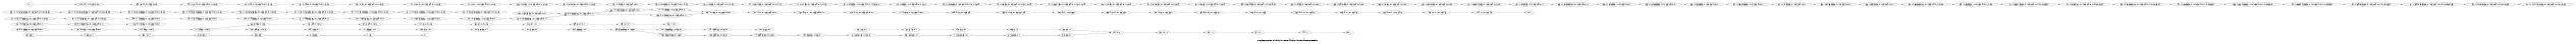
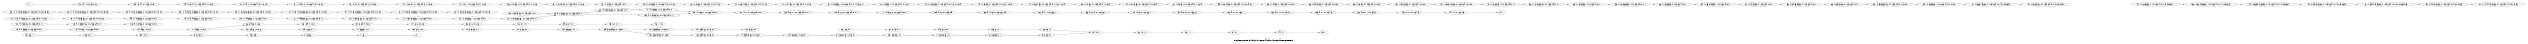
  digraph {
    label="Tree-decomposition of width 6 for register allocator (function _atomQueueDelete)"
    rankdir=LR
    n1 [label="0 | : "]
    n2 [label="1 | 66 : "]
    n3 [label="2 | 65 66 : "]
    n4 [label="3 | 64 65 : 1 "]
    n5 [label="133 | 65 : "]
    n6 [label="4 | 63 64 : 1 "]
    n7 [label="132 | 64 : 1 "]
    n8 [label="5 | 3 63 : 0 1 "]
    n9 [label="124 | 2 : 0 "]
    n10 [label="131 | 63 : 1 "]
    n11 [label="6 | 3 62 63 : 0 1 "]
    n12 [label="7 | 3 61 62 63 : 0 1 "]
    n13 [label="8 | 3 60 61 63 : 0 1 26 27 "]
    n14 [label="130 | 3 61 63 : 0 1 "]
    n15 [label="9 | 3 59 60 63 : 0 1 26 27 "]
    n16 [label="129 | 3 60 63 : 0 1 26 27 "]
    n17 [label="10 | 3 57 58 : 0 1 "]
    n18 [label="121 | 3 58 : 0 1 "]
    n19 [label="134 | 3 58 63 : 0 1 "]
    n20 [label="11 | 3 56 57 : 0 1 "]
    n21 [label="120 | 3 57 : 0 1 "]
    n22 [label="12 | 9 17 56 : 0 1 2 3 5 8 9 10 11 "]
    n23 [label="114 | 9 56 : 0 1 2 3 "]
    n24 [label="67 | 3 9 56 : 0 1 2 3 "]
    n25 [label="13 | 9 17 55 56 : 0 1 2 3 5 8 9 10 11 "]
    n26 [label="15 | 9 17 53 54 56 : 0 1 2 3 5 8 9 10 11 "]
    n27 [label="113 | 9 17 54 56 : 0 1 2 3 5 8 9 10 11 "]
    n28 [label="16 | 17 51 52 53 56 : 0 1 2 3 5 8 9 10 11 "]
    n29 [label="65 | 9 17 52 53 56 : 0 1 2 3 5 8 9 10 11 "]
    n30 [label="103 | 17 52 53 56 : 0 1 2 3 5 8 9 10 11 "]
    n31 [label="17 | 17 50 51 53 56 : 0 1 2 3 5 8 9 10 11 "]
    n32 [label="102 | 17 51 53 56 : 0 1 2 3 5 8 9 10 11 "]
    n33 [label="18 | 17 49 50 53 56 : 0 1 2 3 5 8 9 10 11 "]
    n34 [label="101 | 17 50 53 56 : 0 1 2 3 5 8 9 10 11 "]
    n35 [label="19 | 17 48 49 53 56 : 0 1 2 3 5 8 9 10 11 "]
    n36 [label="100 | 17 49 53 56 : 0 1 2 3 5 8 9 10 11 "]
    n37 [label="20 | 17 47 48 53 56 : 0 1 2 3 5 8 9 10 11 21 22 "]
    n38 [label="99 | 17 48 53 56 : 0 1 2 3 5 8 9 10 11 "]
    n39 [label="21 | 17 46 47 48 53 56 : 0 1 2 3 5 8 9 10 11 21 22 "]
    n40 [label="22 | 17 45 46 48 53 56 : 0 1 2 3 5 8 9 10 11 21 22 "]
    n41 [label="23 | 17 44 45 46 48 53 56 : 0 1 2 3 5 8 9 10 11 21 22 "]
    n42 [label="24 | 17 43 44 46 48 53 56 : 0 1 2 3 5 8 9 10 11 21 22 "]
    n43 [label="97 | 17 44 46 48 53 56 : 0 1 2 3 5 8 9 10 11 21 22 "]
    n44 [label="25 | 17 42 43 46 48 53 56 : 0 1 2 3 5 8 9 10 11 21 22 "]
    n45 [label="96 | 17 43 46 48 53 56 : 0 1 2 3 5 8 9 10 11 21 22 "]
    n46 [label="26 | 17 41 42 46 48 53 56 : 0 1 2 3 5 8 9 10 11 21 22 25 "]
    n47 [label="95 | 17 42 46 48 53 56 : 0 1 2 3 5 8 9 10 11 21 22 "]
    n48 [label="27 | 17 40 41 48 53 56 : 0 1 2 3 5 8 9 10 11 21 22 25 "]
    n49 [label="28 | 17 39 40 48 53 56 : 0 1 2 3 5 8 9 10 11 21 22 23 24 25 "]
    n50 [label="93 | 17 40 48 53 56 : 0 1 2 3 5 8 9 10 11 21 22 25 "]
    n51 [label="29 | 17 38 39 48 53 56 : 0 1 2 3 5 8 9 10 11 21 22 23 24 "]
    n52 [label="92 | 17 39 48 53 56 : 0 1 2 3 5 8 9 10 11 21 22 23 24 "]
-   n53 [label="30 | 17 37 38 53 56 : 0 1 2 3 5 8 9 10 11 21 22 23 24 "]
    n54 [label="91 | 17 38 53 56 : 0 1 2 3 5 8 9 10 11 21 22 23 24 "]
    n55 [label="136 | 17 38 48 53 56 : 0 1 2 3 5 8 9 10 11 21 22 23 24 "]
    n56 [label="31 | 17 36 37 53 56 : 0 1 2 3 5 8 9 10 11 21 22 23 24 "]
    n57 [label="90 | 17 37 53 56 : 0 1 2 3 5 8 9 10 11 21 22 23 24 "]
    n58 [label="32 | 17 35 36 53 56 : 0 1 2 3 5 8 9 10 11 21 22 "]
    n59 [label="89 | 17 36 53 56 : 0 1 2 3 5 8 9 10 11 21 22 "]
    n60 [label="33 | 17 34 35 53 56 : 0 1 2 3 5 8 9 10 11 "]
    n61 [label="88 | 17 35 53 56 : 0 1 2 3 5 8 9 10 11 "]
    n62 [label="34 | 17 33 34 35 53 : 0 1 2 3 5 8 9 10 11 "]
    n63 [label="87 | 17 34 35 53 : 0 1 2 3 5 8 9 10 11 "]
    n64 [label="35 | 17 32 33 35 53 : 0 1 2 3 5 8 9 10 11 "]
    n65 [label="86 | 17 33 35 53 : 0 1 2 3 5 8 9 10 11 "]
    n66 [label="36 | 17 31 32 35 53 : 0 1 2 3 5 8 9 10 11 "]
    n67 [label="85 | 17 32 35 53 : 0 1 2 3 5 8 9 10 11 "]
    n68 [label="37 | 17 30 31 35 53 : 0 1 2 3 5 8 9 10 11 20 "]
    n69 [label="84 | 17 31 35 53 : 0 1 2 3 5 8 9 10 11 "]
    n70 [label="38 | 17 29 30 53 : 0 1 2 3 5 8 9 10 11 20 "]
    n71 [label="83 | 17 30 53 : 0 1 2 3 5 8 9 10 11 20 "]
    n72 [label="137 | 17 30 35 53 : 0 1 2 3 5 8 9 10 11 20 "]
    n73 [label="39 | 17 28 29 53 : 0 1 2 3 5 8 9 10 11 18 19 20 "]
    n74 [label="82 | 17 29 53 : 0 1 2 3 5 8 9 10 11 20 "]
    n75 [label="40 | 17 27 28 53 : 0 1 2 3 5 8 9 10 11 18 19 "]
    n76 [label="81 | 17 28 53 : 0 1 2 3 5 8 9 10 11 18 19 "]
    n77 [label="41 | 17 26 27 53 : 0 1 2 3 5 8 9 10 11 16 17 18 19 "]
    n78 [label="80 | 17 27 53 : 0 1 2 3 5 8 9 10 11 18 19 "]
    n79 [label="42 | 17 25 26 53 : 0 1 2 3 5 8 9 10 11 16 17 18 19 "]
    n80 [label="79 | 17 26 53 : 0 1 2 3 5 8 9 10 11 16 17 18 19 "]
    n81 [label="43 | 17 24 25 53 : 0 1 2 3 5 8 9 10 11 14 15 16 17 "]
    n82 [label="78 | 17 25 53 : 0 1 2 3 5 8 9 10 11 16 17 "]
    n83 [label="44 | 17 23 24 53 : 0 1 2 3 5 8 9 10 11 14 15 "]
    n84 [label="77 | 17 24 53 : 0 1 2 3 5 8 9 10 11 14 15 "]
    n85 [label="45 | 17 22 23 53 : 0 1 2 3 5 8 9 10 11 14 15 "]
    n86 [label="76 | 17 23 53 : 0 1 2 3 5 8 9 10 11 14 15 "]
    n87 [label="46 | 17 21 22 53 : 0 1 2 3 5 8 9 10 11 12 13 "]
    n88 [label="75 | 17 22 53 : 0 1 2 3 5 8 9 10 11 "]
    n89 [label="47 | 17 20 21 : 0 1 2 3 5 8 9 10 11 12 13 "]
    n90 [label="74 | 17 21 : 0 1 2 3 5 8 9 10 11 12 13 "]
    n91 [label="138 | 17 21 53 : 0 1 2 3 5 8 9 10 11 12 13 "]
    n92 [label="48 | 17 19 20 : 0 1 2 3 5 8 9 10 11 12 13 "]
    n93 [label="73 | 17 20 : 0 1 2 3 5 8 9 10 11 12 13 "]
    n94 [label="49 | 17 18 19 : 0 1 2 3 5 8 9 10 11 12 13 "]
    n95 [label="72 | 17 19 : 0 1 2 3 5 8 9 10 11 12 13 "]
    n96 [label="50 | 9 16 17 : 0 1 2 3 5 8 9 10 11 "]
    n97 [label="110 | 9 16 : 0 1 2 3 5 8 9 10 11 "]
    n98 [label="51 | 9 15 16 : 0 1 2 3 5 8 9 10 11 "]
    n99 [label="109 | 9 15 : 0 1 2 3 5 8 9 "]
    n100 [label="52 | 9 14 15 : 0 1 2 3 5 6 7 8 9 "]
    n101 [label="108 | 9 14 : 0 1 2 3 5 6 7 "]
    n102 [label="53 | 9 13 14 : 0 1 2 3 5 6 7 "]
    n103 [label="107 | 9 13 : 0 1 2 3 5 6 7 "]
    n104 [label="54 | 9 12 13 : 0 1 2 3 5 6 7 "]
    n105 [label="106 | 9 12 : 0 1 2 3 5 "]
    n106 [label="55 | 9 11 12 : 0 1 2 3 4 5 "]
    n107 [label="105 | 9 11 : 0 1 2 3 4 5 "]
    n108 [label="56 | 9 10 11 : 0 1 2 3 4 5 "]
    n109 [label="143 | 10 11 : 0 1 2 3 4 5 "]
    n110 [label="144 | 11 : 0 1 2 3 4 5 "]
    n111 [label="57 | 3 8 9 : 0 1 2 3 "]
    n112 [label="117 | 3 8 : 0 1 2 3 "]
    n113 [label="58 | 3 7 8 : 0 1 2 3 "]
    n114 [label="116 | 3 7 : 0 1 "]
    n115 [label="59 | 3 6 7 : 0 1 "]
    n116 [label="145 | 6 7 : 0 1 "]
    n117 [label="146 | 7 : 0 1 "]
    n118 [label="126 | 3 5 : 0 1 "]
    n119 [label="61 | 3 4 5 : 0 1 "]
    n120 [label="148 | 3 5 : 0 1 "]
    n121 [label="125 | 3 : 0 "]
    n122 [label="62 | 2 3 : 0 "]
    n123 [label="63 | 1 2 : 0 "]
    n124 [label="123 | 1 : "]
    n125 [label="64 | 0 1 : "]
    n126 [label="149 | 1 : "]
    n127 [label="122 | : "]
    n128 [label="66 | 9 17 52 53 56 : 0 1 2 3 5 8 9 10 11 "]
    n129 [label="152 | 9 17 52 53 56 : 0 1 2 3 5 8 9 10 11 "]
    n130 [label="141 | 9 17 53 56 : 0 1 2 3 5 8 9 10 11 "]
    n131 [label="142 | 9 17 56 : 0 1 2 3 5 8 9 10 11 "]
    n132 [label="68 | 3 9 56 : 0 1 2 3 "]
    n133 [label="151 | 3 9 56 : 0 1 2 3 "]
    n134 [label="118 | 3 9 : 0 1 2 3 "]
    n135 [label="119 | 3 56 : 0 1 "]
    n136 [label="69 | 3 58 59 63 : 0 1 26 27 "]
    n137 [label="70 | 3 58 59 63 : 0 1 26 27 "]
    n138 [label="150 | 3 58 59 63 : 0 1 26 27 "]
    n139 [label="147 | 3 59 63 : 0 1 26 27 "]
    n140 [label="128 | 3 59 63 : 0 1 26 27 "]
    n141 [label="127 | 3 63 : 0 1 "]
    n142 [label="71 | : "]
    n143 [label="140 | 19 : 0 1 2 3 5 12 13 "]
    n144 [label="139 | 18 19 : 0 1 2 3 5 12 13 "]
    n145 [label="135 | 17 41 46 48 53 56 : 0 1 2 3 5 8 9 10 11 21 22 25 "]
    n146 [label="104 | : "]
    n147 [label="111 | 9 17 : 0 1 2 3 5 8 9 10 11 "]
    n148 [label="112 | 9 17 53 56 : 0 1 2 3 5 8 9 10 11 "]
    n2 -> n1
    n3 -> n2
    n4 -> n5
    n5 -> n3
    n6 -> n7
    n7 -> n4
    n8 -> n9
    n9 -> n123
    n10 -> n6
    n11 -> n8
    n12 -> n11
    n13 -> n14
    n14 -> n12
    n15 -> n16
    n16 -> n13
    n17 -> n18
    n18 -> n19
    n19 -> n136
    n20 -> n21
    n21 -> n17
    n22 -> n23
    n23 -> n24
    n24 -> n132
    n24 -> n133
    n25 -> n22
    n26 -> n27
    n28 -> n29
    n29 -> n128
    n29 -> n129
    n30 -> n29
    n31 -> n32
    n32 -> n28
    n33 -> n34
    n34 -> n31
    n35 -> n36
    n36 -> n33
    n37 -> n38
    n38 -> n35
    n39 -> n37
    n41 -> n40
    n42 -> n43
    n43 -> n41
    n44 -> n45
    n45 -> n42
    n46 -> n47
    n47 -> n44
    n49 -> n50
    n50 -> n48
    n51 -> n52
    n52 -> n49
-   n53 -> n54
    n54 -> n55
    n55 -> n51
    n56 -> n57
-   n57 -> n53
    n58 -> n59
    n59 -> n56
    n60 -> n61
    n61 -> n58
    n62 -> n63
    n63 -> n60
    n64 -> n65
    n65 -> n62
    n66 -> n67
    n67 -> n64
    n68 -> n69
    n69 -> n66
    n70 -> n71
    n71 -> n72
    n72 -> n68
    n73 -> n74
    n74 -> n70
    n75 -> n76
    n76 -> n73
    n77 -> n78
    n78 -> n75
    n79 -> n80
    n80 -> n77
    n81 -> n82
    n82 -> n79
    n83 -> n84
    n84 -> n81
    n85 -> n86
    n86 -> n83
    n87 -> n88
    n88 -> n85
    n89 -> n90
    n90 -> n91
    n91 -> n87
    n92 -> n93
    n93 -> n89
    n94 -> n95
    n95 -> n92
    n96 -> n97
    n97 -> n98
    n98 -> n99
    n99 -> n100
    n100 -> n101
    n101 -> n102
    n102 -> n103
    n103 -> n104
    n104 -> n105
    n105 -> n106
    n106 -> n107
    n107 -> n108
    n108 -> n109
    n109 -> n110
    n110 -> n146
    n111 -> n112
    n112 -> n113
    n113 -> n114
    n114 -> n115
    n115 -> n116
    n116 -> n117
    n118 -> n119
    n119 -> n120
    n120 -> n121
    n121 -> n122
    n122 -> n9
    n123 -> n124
    n124 -> n125
    n125 -> n126
    n126 -> n127
    n128 -> n130
    n129 -> n131
    n130 -> n131
    n131 -> n147
    n132 -> n134
    n133 -> n135
    n134 -> n111
    n135 -> n20
    n136 -> n137
    n136 -> n138
    n137 -> n139
    n138 -> n140
    n139 -> n141
    n140 -> n15
    n142 -> n143
    n143 -> n144
    n144 -> n94
    n145 -> n46
    n147 -> n96
    n148 -> n26
  }
